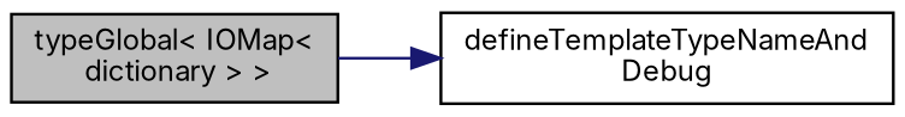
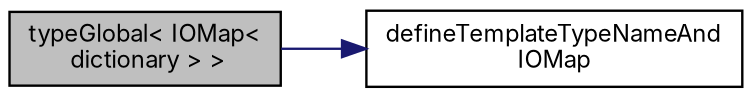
  digraph {
    rankdir=LR
    fontname=Inter
    node [color=black fontname=Inter fontsize=10 shape=record]
    n1 [fillcolor=grey75 fontcolor=black height=0.2 label="typeGlobal\< IOMap\<\l dictionary \> \>" style=filled width=0.4]
-   n2 [height=0.2 label="defineTemplateTypeNameAnd\lDebug" width=0.4]
+   n2 [height=0.2 label="defineTemplateTypeNameAnd\lIOMap" width=0.4]
    n1 -> n2 [color=midnightblue fontname=Inter fontsize=10 labelfontname=Helvetica labelfontsize=10 style=solid]
  }
